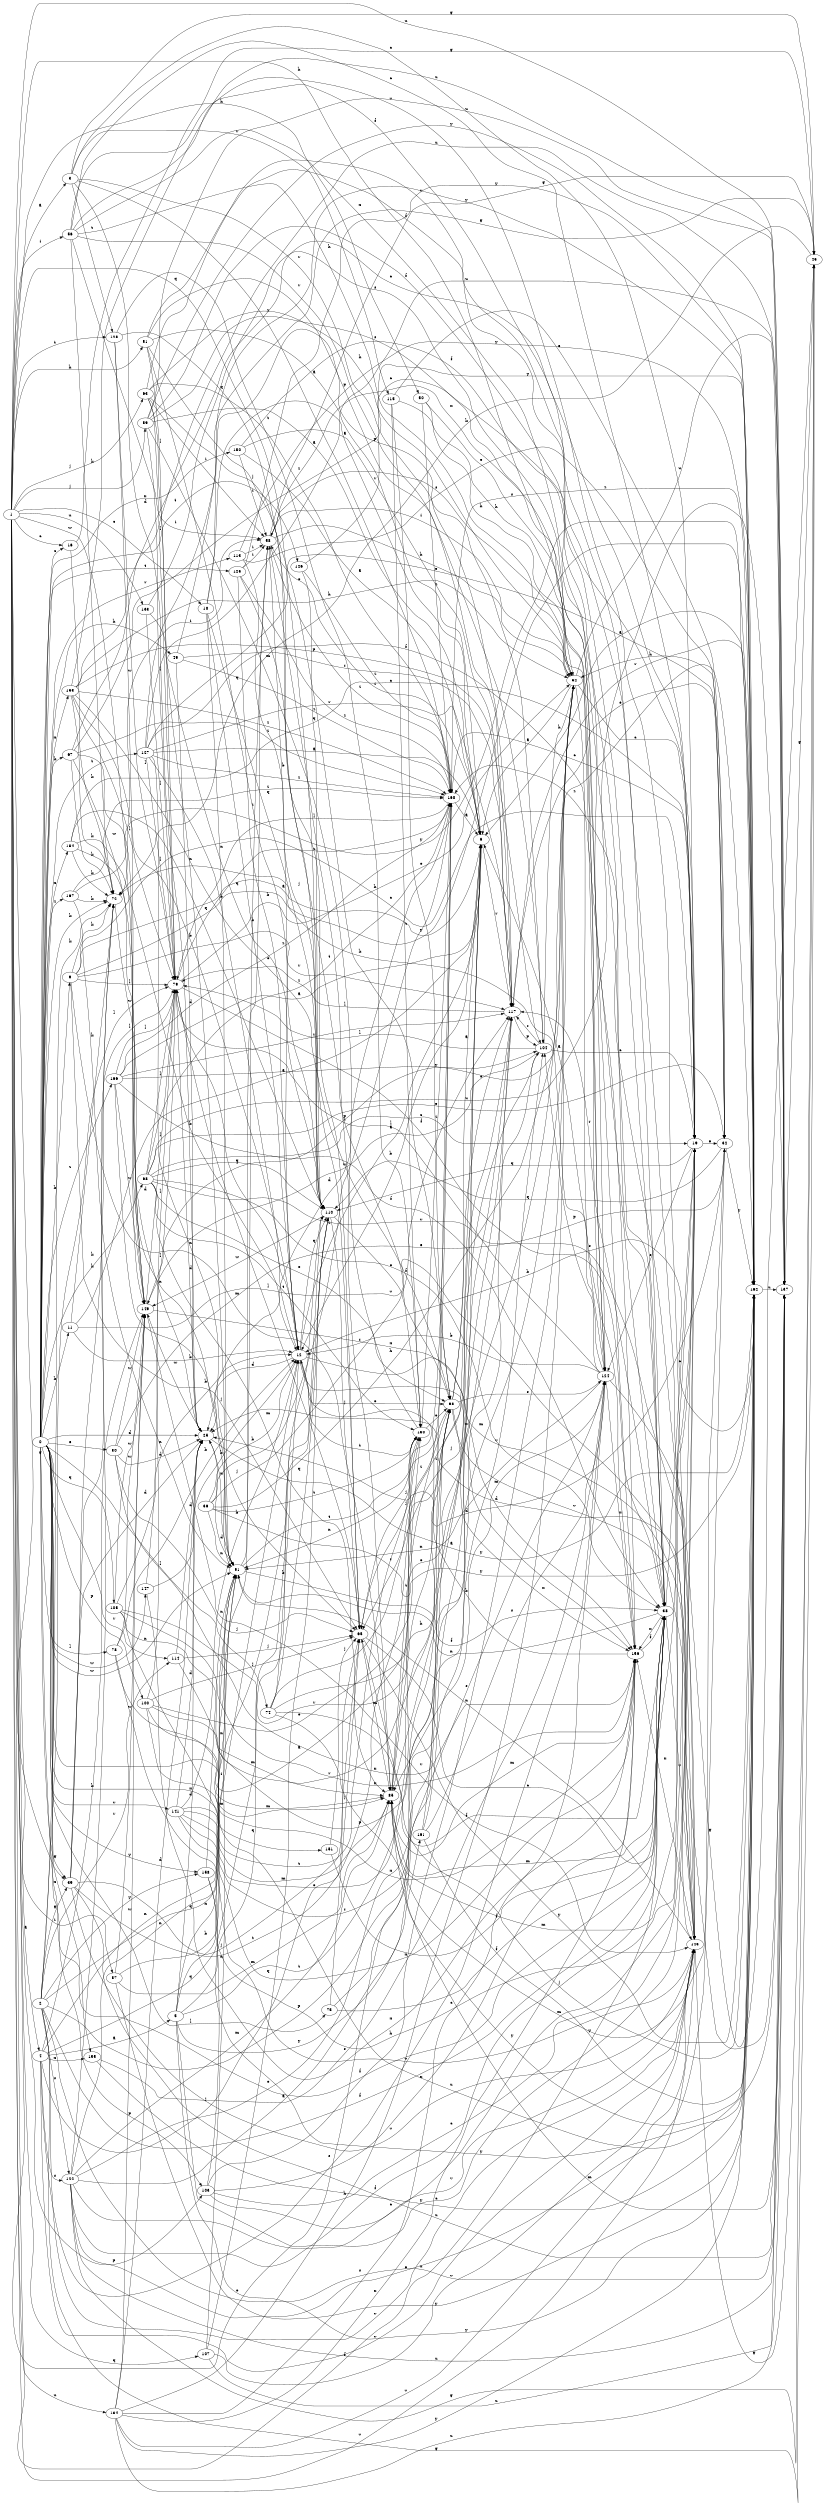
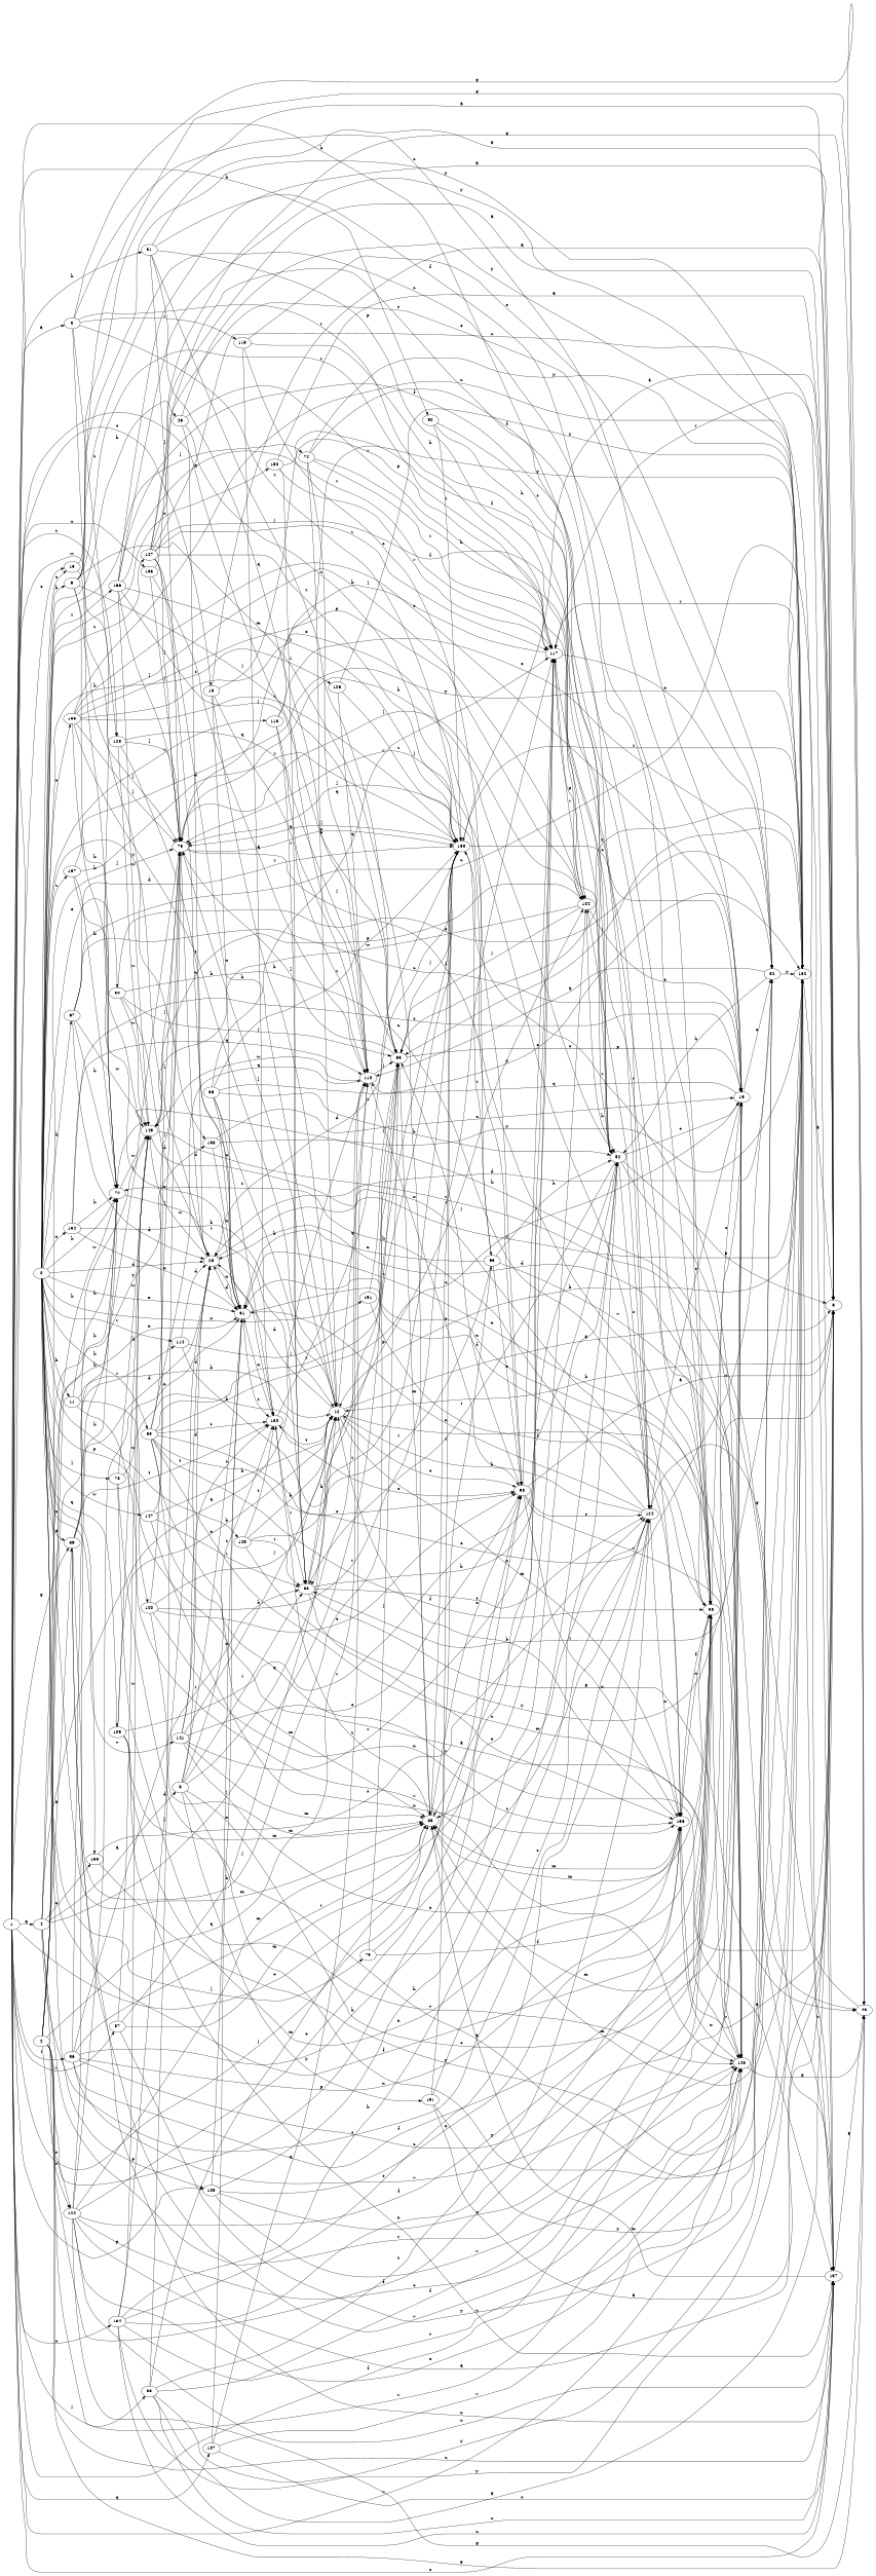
  strict digraph {
    fontname="DejaVu Serif"
    rankdir=LR
    node [fontname="DejaVu Serif"]
    edge [fontname="DejaVu Serif"]
    0
    9
    11
    16
    25
    30
    38
    39
    49
    67
    68
    72
    74
    75
    78
    85
    91
    100
    103
    105
    113
    114
    125
    126
    127
    141
    147
    150
    151
    153
    154
    155
    158
    166
    167
    79
    19
    117
    65
    162
    6
    143
    12
    45
    149
    156
    32
    36
    52
    168
    130
    137
    98
    110
    58
    124
    104
    1
    3
    4
    18
    50
    51
    56
    57
    59
    63
    107
    128
    133
    134
    115
    122
    5
    2
    161
    0 -> 9 [label=b]
    0 -> 11 [label=b]
    0 -> 16 [label=c]
    0 -> 25 [label=d]
    0 -> 30 [label=e]
    0 -> 38 [label=f]
    0 -> 39 [label=g]
    0 -> 49 [label=h]
    0 -> 67 [label=k]
    0 -> 68 [label=k]
    0 -> 72 [label=k]
    0 -> 74 [label=l]
    0 -> 75 [label=l]
    0 -> 78 [label=l]
    0 -> 85 [label=m]
    0 -> 91 [label=n]
    0 -> 100 [label=p]
    0 -> 103 [label=p]
    0 -> 105 [label=q]
    0 -> 113 [label=r]
    0 -> 114 [label=r]
    0 -> 125 [label=t]
    0 -> 126 [label=t]
    0 -> 127 [label=t]
    0 -> 141 [label=v]
    0 -> 147 [label=w]
    0 -> 150 [label=x]
    0 -> 151 [label=x]
    0 -> 153 [label=x]
    0 -> 154 [label=x]
    0 -> 155 [label=x]
    0 -> 158 [label=y]
    0 -> 166 [label=z]
    0 -> 167 [label=z]
    9 -> 72 [label=k]
    9 -> 85 [label=m]
    9 -> 79 [label=l]
    9 -> 19 [label=c]
    9 -> 117 [label=r]
    9 -> 65 [label=j]
    9 -> 162 [label=y]
    9 -> 6 [label=a]
    11 -> 72 [label=k]
    11 -> 6 [label=a]
    11 -> 143 [label=v]
    11 -> 12 [label=b]
    16 -> 72 [label=k]
    16 -> 45 [label=g]
    25 -> 91 [label=n]
    25 -> 162 [label=y]
    25 -> 149 [label=w]
    30 -> 25 [label=d]
    30 -> 65 [label=j]
    30 -> 149 [label=w]
    30 -> 156 [label=x]
    30 -> 32 [label=e]
    38 -> 85 [label=m]
    38 -> 91 [label=n]
    38 -> 19 [label=c]
    38 -> 117 [label=r]
    38 -> 143 [label=v]
    38 -> 156 [label=x]
    39 -> 25 [label=d]
    39 -> 72 [label=k]
    39 -> 79 [label=l]
    39 -> 65 [label=j]
    39 -> 143 [label=v]
    39 -> 130 [label=t]
    39 -> 137 [label=u]
    49 -> 25 [label=d]
    49 -> 117 [label=r]
    49 -> 162 [label=y]
    49 -> 168 [label=z]
    67 -> 25 [label=d]
    67 -> 72 [label=k]
    67 -> 19 [label=c]
    67 -> 149 [label=w]
    67 -> 168 [label=z]
    67 -> 137 [label=u]
    68 -> 38 [label=f]
    68 -> 85 [label=m]
    68 -> 79 [label=l]
    68 -> 19 [label=c]
    68 -> 143 [label=v]
    68 -> 32 [label=e]
    68 -> 168 [label=z]
    68 -> 130 [label=t]
    68 -> 137 [label=u]
    68 -> 98 [label=o]
    68 -> 110 [label=q]
    72 -> 149 [label=w]
    72 -> 58 [label=i]
    74 -> 38 [label=f]
    74 -> 117 [label=r]
    74 -> 162 [label=y]
    74 -> 12 [label=b]
    74 -> 52 [label=h]
    74 -> 110 [label=q]
    75 -> 38 [label=f]
    75 -> 65 [label=j]
    75 -> 124 [label=s]
    78 -> 6 [label=a]
    78 -> 143 [label=v]
    78 -> 12 [label=b]
    78 -> 149 [label=w]
    85 -> 168 [label=z]
    85 -> 130 [label=t]
    85 -> 98 [label=o]
    91 -> 25 [label=d]
    91 -> 38 [label=f]
    91 -> 130 [label=t]
-   91 -> 58 [label=i]
+   147 -> 58 [label=i]
    100 -> 85 [label=m]
    100 -> 79 [label=l]
    100 -> 117 [label=r]
    100 -> 65 [label=j]
    100 -> 156 [label=x]
    100 -> 98 [label=o]
    103 -> 91 [label=n]
    103 -> 19 [label=c]
    103 -> 143 [label=v]
    103 -> 156 [label=x]
    103 -> 52 [label=h]
    105 -> 85 [label=m]
    105 -> 117 [label=r]
    105 -> 12 [label=b]
-   105 -> 149 [label=w]
+   105 -> 149 [label=h]
    105 -> 156 [label=x]
    105 -> 137 [label=u]
    113 -> 65 [label=j]
    113 -> 162 [label=y]
    113 -> 32 [label=e]
    113 -> 58 [label=i]
    114 -> 25 [label=d]
    114 -> 65 [label=j]
    114 -> 104 [label=p]
    125 -> 162 [label=y]
    125 -> 12 [label=b]
    125 -> 168 [label=z]
    125 -> 130 [label=t]
    125 -> 58 [label=i]
    126 -> 162 [label=y]
    126 -> 168 [label=z]
    126 -> 110 [label=q]
    127 -> 38 [label=f]
    127 -> 91 [label=n]
    127 -> 79 [label=l]
    127 -> 117 [label=r]
    127 -> 6 [label=a]
    127 -> 12 [label=b]
    127 -> 45 [label=g]
    127 -> 32 [label=e]
    127 -> 168 [label=z]
    127 -> 137 [label=u]
    141 -> 25 [label=d]
    141 -> 85 [label=m]
    141 -> 117 [label=r]
    141 -> 12 [label=b]
    141 -> 156 [label=x]
    141 -> 130 [label=t]
    141 -> 98 [label=o]
    147 -> 79 [label=l]
    147 -> 12 [label=b]
    147 -> 156 [label=x]
    150 -> 38 [label=f]
    150 -> 117 [label=r]
    150 -> 6 [label=a]
    150 -> 58 [label=i]
    151 -> 38 [label=f]
    151 -> 65 [label=j]
    153 -> 72 [label=k]
    153 -> 79 [label=l]
    153 -> 19 [label=c]
    153 -> 12 [label=b]
    153 -> 52 [label=h]
    153 -> 168 [label=z]
    153 -> 137 [label=u]
    153 -> 98 [label=o]
    153 -> 104 [label=p]
    154 -> 72 [label=k]
    154 -> 91 [label=n]
    154 -> 19 [label=c]
    154 -> 12 [label=b]
    154 -> 110 [label=q]
    155 -> 162 [label=y]
    155 -> 124 [label=s]
    158 -> 91 [label=n]
    158 -> 19 [label=c]
    158 -> 162 [label=y]
    166 -> 38 [label=f]
    166 -> 79 [label=l]
    166 -> 117 [label=r]
    166 -> 65 [label=j]
    166 -> 162 [label=y]
    166 -> 6 [label=a]
    166 -> 149 [label=w]
    166 -> 168 [label=z]
    167 -> 72 [label=k]
    167 -> 91 [label=n]
    167 -> 162 [label=y]
    167 -> 168 [label=z]
    79 -> 25 [label=d]
    79 -> 38 [label=f]
    79 -> 52 [label=h]
    79 -> 168 [label=z]
    19 -> 85 [label=m]
    19 -> 32 [label=e]
    19 -> 110 [label=q]
    19 -> 124 [label=s]
    117 -> 79 [label=l]
    117 -> 32 [label=e]
    117 -> 104 [label=p]
    65 -> 85 [label=m]
    65 -> 79 [label=l]
    65 -> 19 [label=c]
    65 -> 162 [label=y]
    162 -> 117 [label=r]
    162 -> 65 [label=j]
    162 -> 6 [label=a]
    162 -> 12 [label=b]
    162 -> 168 [label=z]
    162 -> 137 [label=u]
    6 -> 117 [label=r]
    6 -> 12 [label=b]
    6 -> 58 [label=i]
    143 -> 91 [label=n]
    143 -> 45 [label=g]
    143 -> 156 [label=x]
    143 -> 168 [label=z]
    12 -> 25 [label=d]
    12 -> 79 [label=l]
    12 -> 6 [label=a]
    12 -> 143 [label=v]
    12 -> 156 [label=x]
    12 -> 130 [label=t]
    12 -> 98 [label=o]
    12 -> 110 [label=q]
    45 -> 72 [label=k]
    149 -> 79 [label=l]
    149 -> 143 [label=v]
    149 -> 156 [label=x]
    149 -> 104 [label=p]
    156 -> 38 [label=f]
    156 -> 85 [label=m]
    156 -> 6 [label=a]
    156 -> 12 [label=b]
    32 -> 25 [label=d]
    32 -> 85 [label=m]
    32 -> 162 [label=y]
    32 -> 52 [label=h]
    32 -> 110 [label=q]
    36 -> 91 [label=n]
    36 -> 117 [label=r]
    36 -> 162 [label=y]
    36 -> 12 [label=b]
    36 -> 52 [label=h]
    36 -> 168 [label=z]
    36 -> 130 [label=t]
    52 -> 85 [label=m]
    52 -> 19 [label=c]
    52 -> 6 [label=a]
    52 -> 137 [label=u]
    52 -> 58 [label=i]
    52 -> 124 [label=s]
    168 -> 25 [label=d]
    168 -> 79 [label=l]
    168 -> 19 [label=c]
    168 -> 65 [label=j]
    168 -> 6 [label=a]
    130 -> 91 [label=n]
    130 -> 168 [label=z]
    130 -> 98 [label=o]
    130 -> 58 [label=i]
    137 -> 25 [label=d]
    137 -> 85 [label=m]
    137 -> 45 [label=g]
    98 -> 117 [label=o]
    98 -> 65 [label=j]
    98 -> 6 [label=a]
    98 -> 143 [label=v]
    98 -> 156 [label=x]
    98 -> 124 [label=s]
    110 -> 65 [label=j]
    110 -> 149 [label=w]
    110 -> 98 [label=o]
    58 -> 12 [label=b]
    58 -> 45 [label=g]
    58 -> 156 [label=x]
    58 -> 52 [label=h]
    58 -> 168 [label=z]
    58 -> 124 [label=s]
    124 -> 72 [label=k]
    124 -> 85 [label=m]
    124 -> 91 [label=n]
    124 -> 79 [label=l]
    124 -> 12 [label=b]
    124 -> 45 [label=g]
    124 -> 156 [label=x]
    124 -> 104 [label=p]
    104 -> 79 [label=l]
    104 -> 19 [label=c]
    104 -> 117 [label=r]
    104 -> 65 [label=j]
    104 -> 149 [label=w]
    104 -> 52 [label=h]
    1 -> 16 [label=c]
    1 -> 38 [label=f]
    1 -> 39 [label=g]
    1 -> 103 [label=p]
    1 -> 143 [label=v]
    1 -> 149 [label=w]
    1 -> 52 [label=h]
    1 -> 137 [label=u]
    1 -> 98 [label=o]
    1 -> 110 [label=q]
    1 -> 3 [label=a]
    1 -> 4 [label=a]
    1 -> 18 [label=c]
    1 -> 50 [label=h]
    1 -> 51 [label=h]
    1 -> 56 [label=i]
    1 -> 57 [label=i]
    1 -> 59 [label=j]
    1 -> 63 [label=j]
    1 -> 107 [label=q]
    1 -> 128 [label=t]
    1 -> 133 [label=u]
    1 -> 134 [label=u]
    3 -> 25 [label=d]
    3 -> 19 [label=c]
    3 -> 117 [label=r]
    3 -> 45 [label=g]
    3 -> 168 [label=z]
    3 -> 128 [label=t]
    3 -> 115 [label=r]
    4 -> 91 [label=n]
    4 -> 155 [label=x]
    4 -> 65 [label=j]
    4 -> 143 [label=v]
    4 -> 149 [label=w]
    4 -> 110 [label=q]
    4 -> 124 [label=s]
    4 -> 122 [label=s]
    4 -> 5 [label=a]
    18 -> 91 [label=n]
    18 -> 6 [label=a]
    18 -> 12 [label=b]
    18 -> 110 [label=q]
    18 -> 104 [label=p]
    50 -> 52 [label=h]
    50 -> 168 [label=z]
    50 -> 124 [label=s]
    51 -> 38 [label=f]
    51 -> 79 [label=l]
    51 -> 65 [label=j]
    51 -> 6 [label=a]
    51 -> 110 [label=q]
    51 -> 104 [label=p]
    56 -> 38 [label=f]
    56 -> 72 [label=k]
    56 -> 19 [label=c]
    56 -> 117 [label=r]
    56 -> 143 [label=v]
    56 -> 156 [label=x]
    56 -> 52 [label=h]
    56 -> 58 [label=i]
    57 -> 85 [label=m]
    57 -> 162 [label=y]
    57 -> 12 [label=b]
    57 -> 149 [label=w]
    59 -> 38 [label=f]
    59 -> 85 [label=m]
    59 -> 79 [label=l]
    59 -> 162 [label=y]
    59 -> 6 [label=a]
    59 -> 137 [label=u]
    59 -> 124 [label=s]
    63 -> 91 [label=n]
    63 -> 79 [label=l]
    63 -> 143 [label=v]
    63 -> 52 [label=h]
-   63 -> 168 [label=z]
+   168 -> 63 [label=z]
    63 -> 98 [label=o]
    63 -> 58 [label=i]
    107 -> 91 [label=n]
    107 -> 143 [label=v]
    107 -> 137 [label=u]
    107 -> 110 [label=q]
    128 -> 79 [label=l]
    128 -> 149 [label=w]
    128 -> 130 [label=t]
    128 -> 110 [label=q]
    133 -> 79 [label=l]
    133 -> 110 [label=q]
    133 -> 124 [label=s]
    134 -> 25 [label=d]
    134 -> 162 [label=y]
    134 -> 143 [label=v]
    134 -> 149 [label=w]
    134 -> 156 [label=x]
    134 -> 52 [label=h]
    134 -> 137 [label=u]
    134 -> 124 [label=s]
    115 -> 32 [label=e]
    115 -> 52 [label=h]
    115 -> 130 [label=t]
    115 -> 98 [label=o]
    122 -> 38 [label=f]
    122 -> 72 [label=k]
    122 -> 85 [label=m]
    122 -> 91 [label=n]
    122 -> 19 [label=c]
    122 -> 6 [label=a]
    122 -> 45 [label=g]
    122 -> 32 [label=e]
    122 -> 137 [label=u]
    122 -> 98 [label=o]
    5 -> 25 [label=d]
    5 -> 91 [label=n]
    5 -> 19 [label=c]
    5 -> 162 [label=y]
    5 -> 130 [label=t]
    5 -> 110 [label=q]
    5 -> 58 [label=i]
    5 -> 161 [label=y]
    2 -> 38 [label=f]
    2 -> 39 [label=g]
    2 -> 72 [label=k]
    2 -> 114 [label=r]
    2 -> 158 [label=y]
    2 -> 79 [label=l]
    2 -> 143 [label=v]
    2 -> 45 [label=g]
    2 -> 137 [label=u]
    2 -> 110 [label=q]
    2 -> 104 [label=p]
    2 -> 122 [label=s]
    161 -> 162 [label=y]
    161 -> 6 [label=a]
    161 -> 168 [label=z]
    161 -> 124 [label=s]
  }
